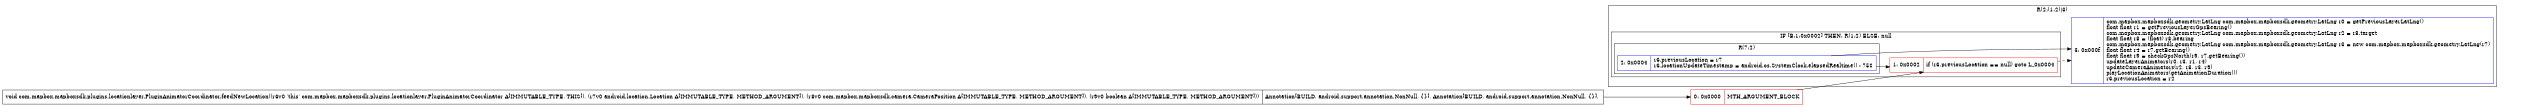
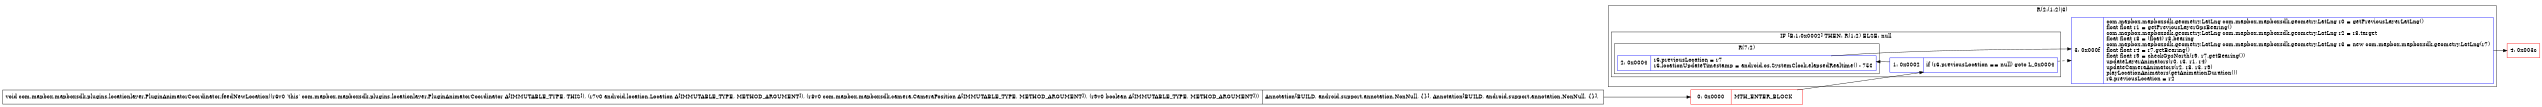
  digraph {
    rankdir=LR
    node [color=blue shape=record]
    n1 [label="{2\:\ 0x0004|r6.previousLocation = r7\lr6.locationUpdateTimestamp = android.os.SystemClock.elapsedRealtime() \- 750\l}"]
-   n2 [color=red label="{1\:\ 0x0002|if (r6.previousLocation == null) goto L_0x0004\l}"]
+   n2 [label="{1\:\ 0x0002|if (r6.previousLocation == null) goto L_0x0004\l}"]
    n3 [label="{3\:\ 0x000f|com.mapbox.mapboxsdk.geometry.LatLng com.mapbox.mapboxsdk.geometry.LatLng r0 = getPreviousLayerLatLng()\lfloat float r1 = getPreviousLayerGpsBearing()\lcom.mapbox.mapboxsdk.geometry.LatLng com.mapbox.mapboxsdk.geometry.LatLng r2 = r8.target\lfloat float r8 = (float) r8.bearing\lcom.mapbox.mapboxsdk.geometry.LatLng com.mapbox.mapboxsdk.geometry.LatLng r3 = new com.mapbox.mapboxsdk.geometry.LatLng(r7)\lfloat float r4 = r7.getBearing()\lfloat float r9 = checkGpsNorth(r9, r7.getBearing())\lupdateLayerAnimators(r0, r3, r1, r4)\lupdateCameraAnimators(r2, r8, r3, r9)\lplayLocationAnimators(getAnimationDuration())\lr6.previousLocation = r2\l}"]
-   n5 [color=red label="{0\:\ 0x0000|MTH_ARGUMENT_BLOCK\l}"]
+   n4 [color=red label="{4\:\ 0x003c}"]
+   n5 [color=red label="{0\:\ 0x0000|MTH_ENTER_BLOCK\l}"]
    n6 [label="{void com.mapbox.mapboxsdk.plugins.locationlayer.PluginAnimatorCoordinator.feedNewLocation((r6v0 'this' com.mapbox.mapboxsdk.plugins.locationlayer.PluginAnimatorCoordinator A[IMMUTABLE_TYPE, THIS]), (r7v0 android.location.Location A[IMMUTABLE_TYPE, METHOD_ARGUMENT]), (r8v0 com.mapbox.mapboxsdk.camera.CameraPosition A[IMMUTABLE_TYPE, METHOD_ARGUMENT]), (r9v0 boolean A[IMMUTABLE_TYPE, METHOD_ARGUMENT]))  | Annotation[BUILD, android.support.annotation.NonNull, \{\}], Annotation[BUILD, android.support.annotation.NonNull, \{\}], \l}" color=""]
    subgraph cluster_1 {
      label="R(2:(1:2)|3)"
      n3
      subgraph cluster_2 {
        label="IF [B:1:0x0002] THEN: R(1:2) ELSE: null"
        n2
        subgraph cluster_3 {
          label="R(7:2)"
          n1
        }
      }
    }
    n1 -> n3
-   n1 -> n2
+   n2 -> n1
    n2 -> n3 [style=dashed]
+   n3 -> n4
    n5 -> n2
    n6 -> n5
  }
